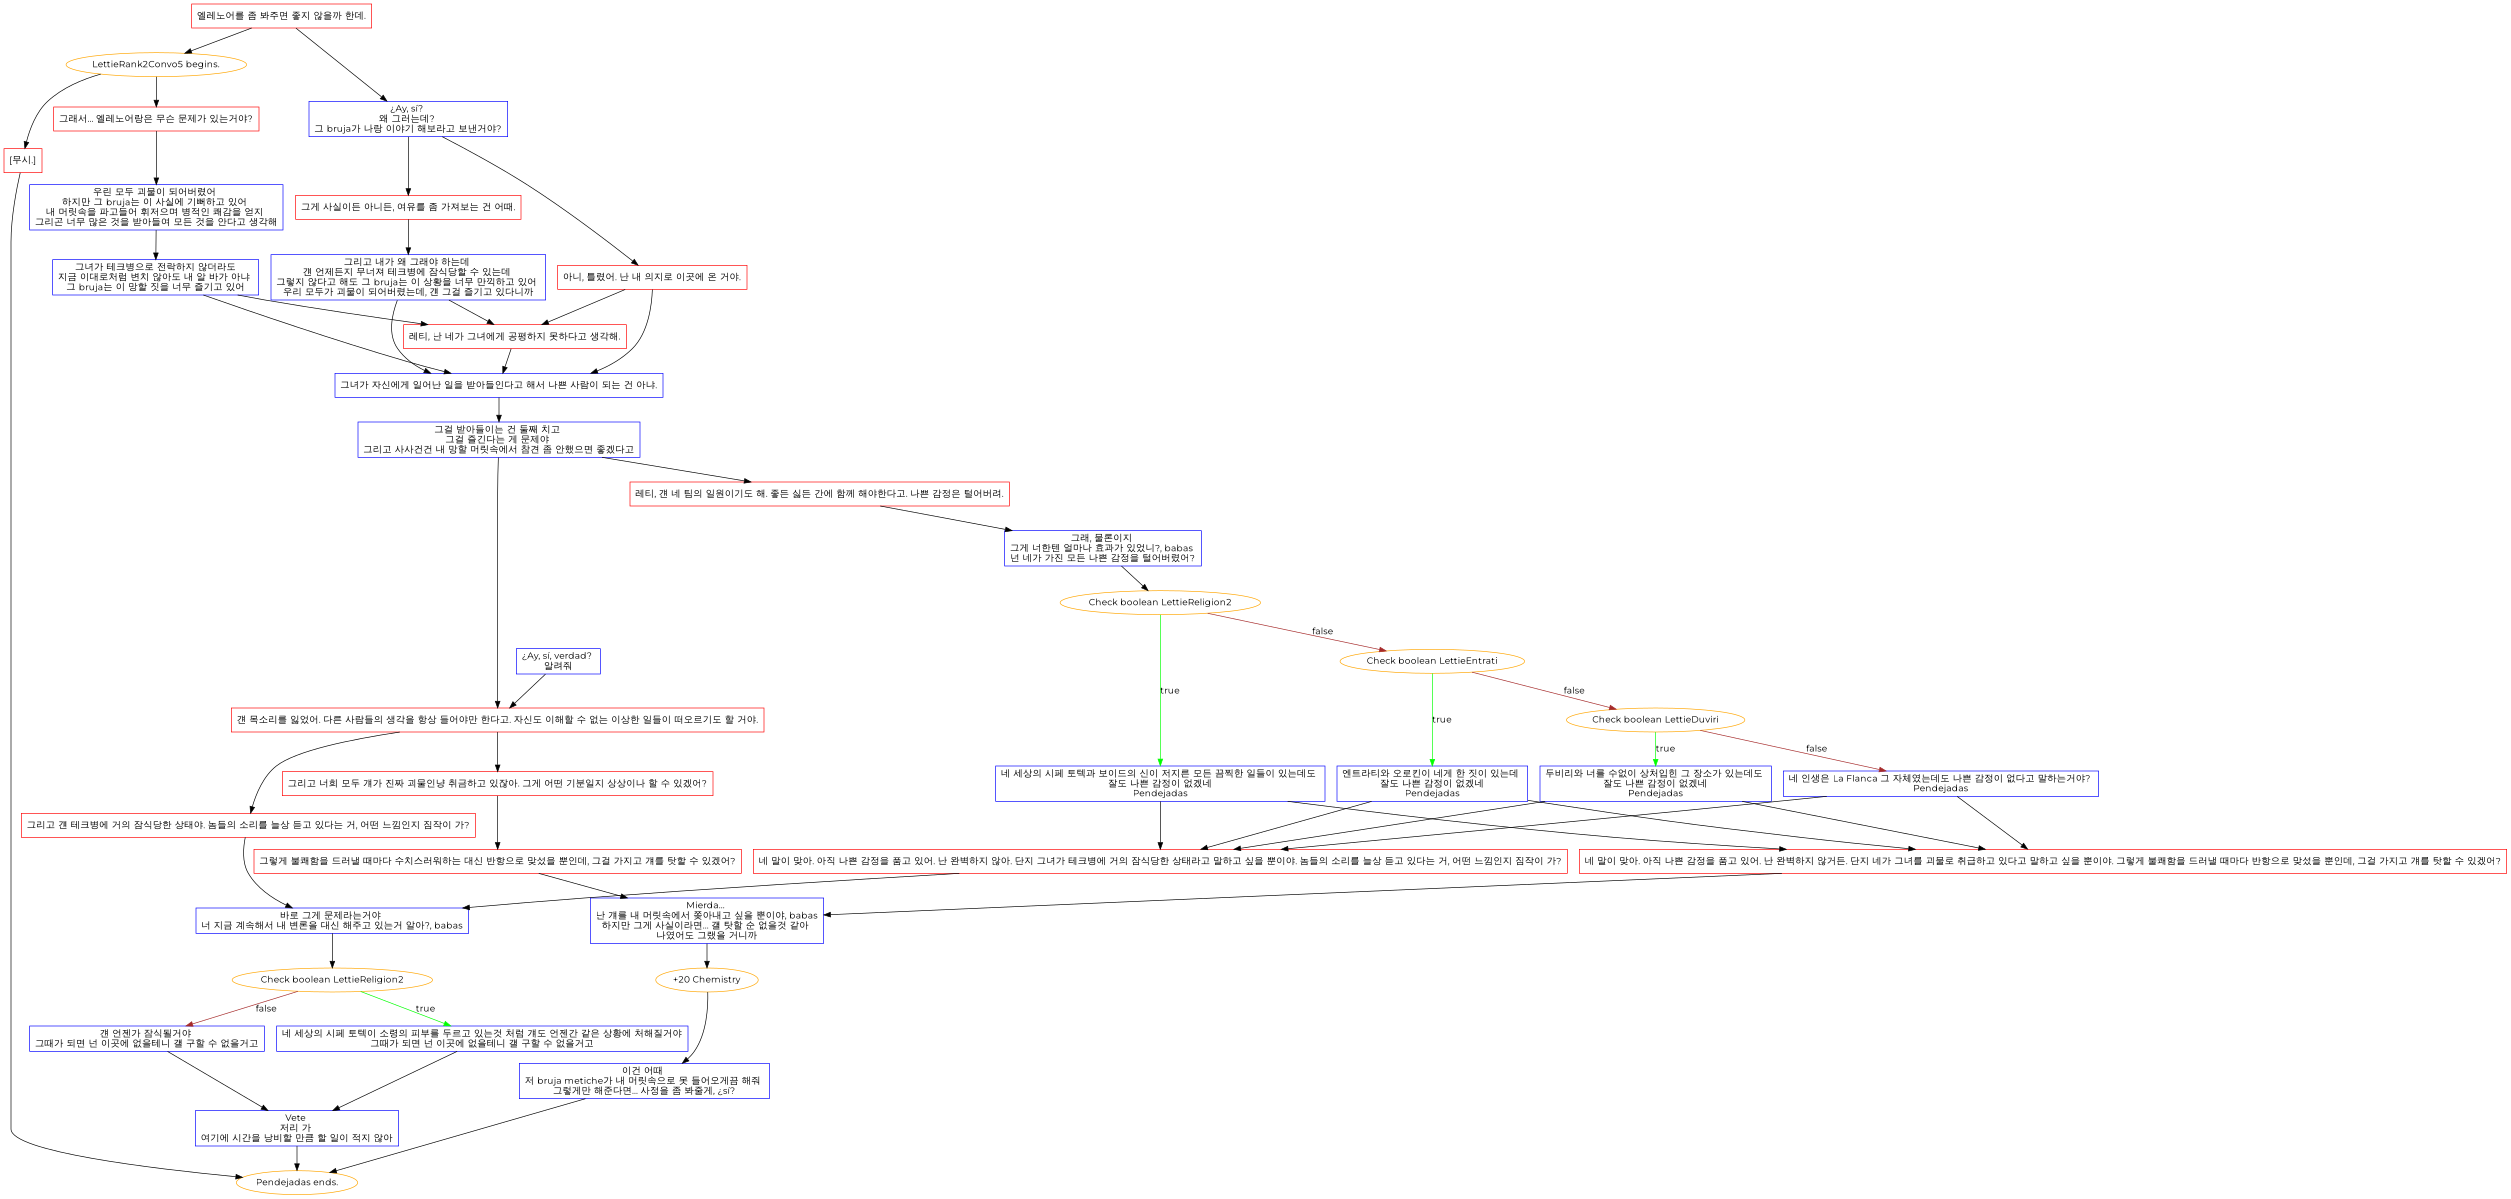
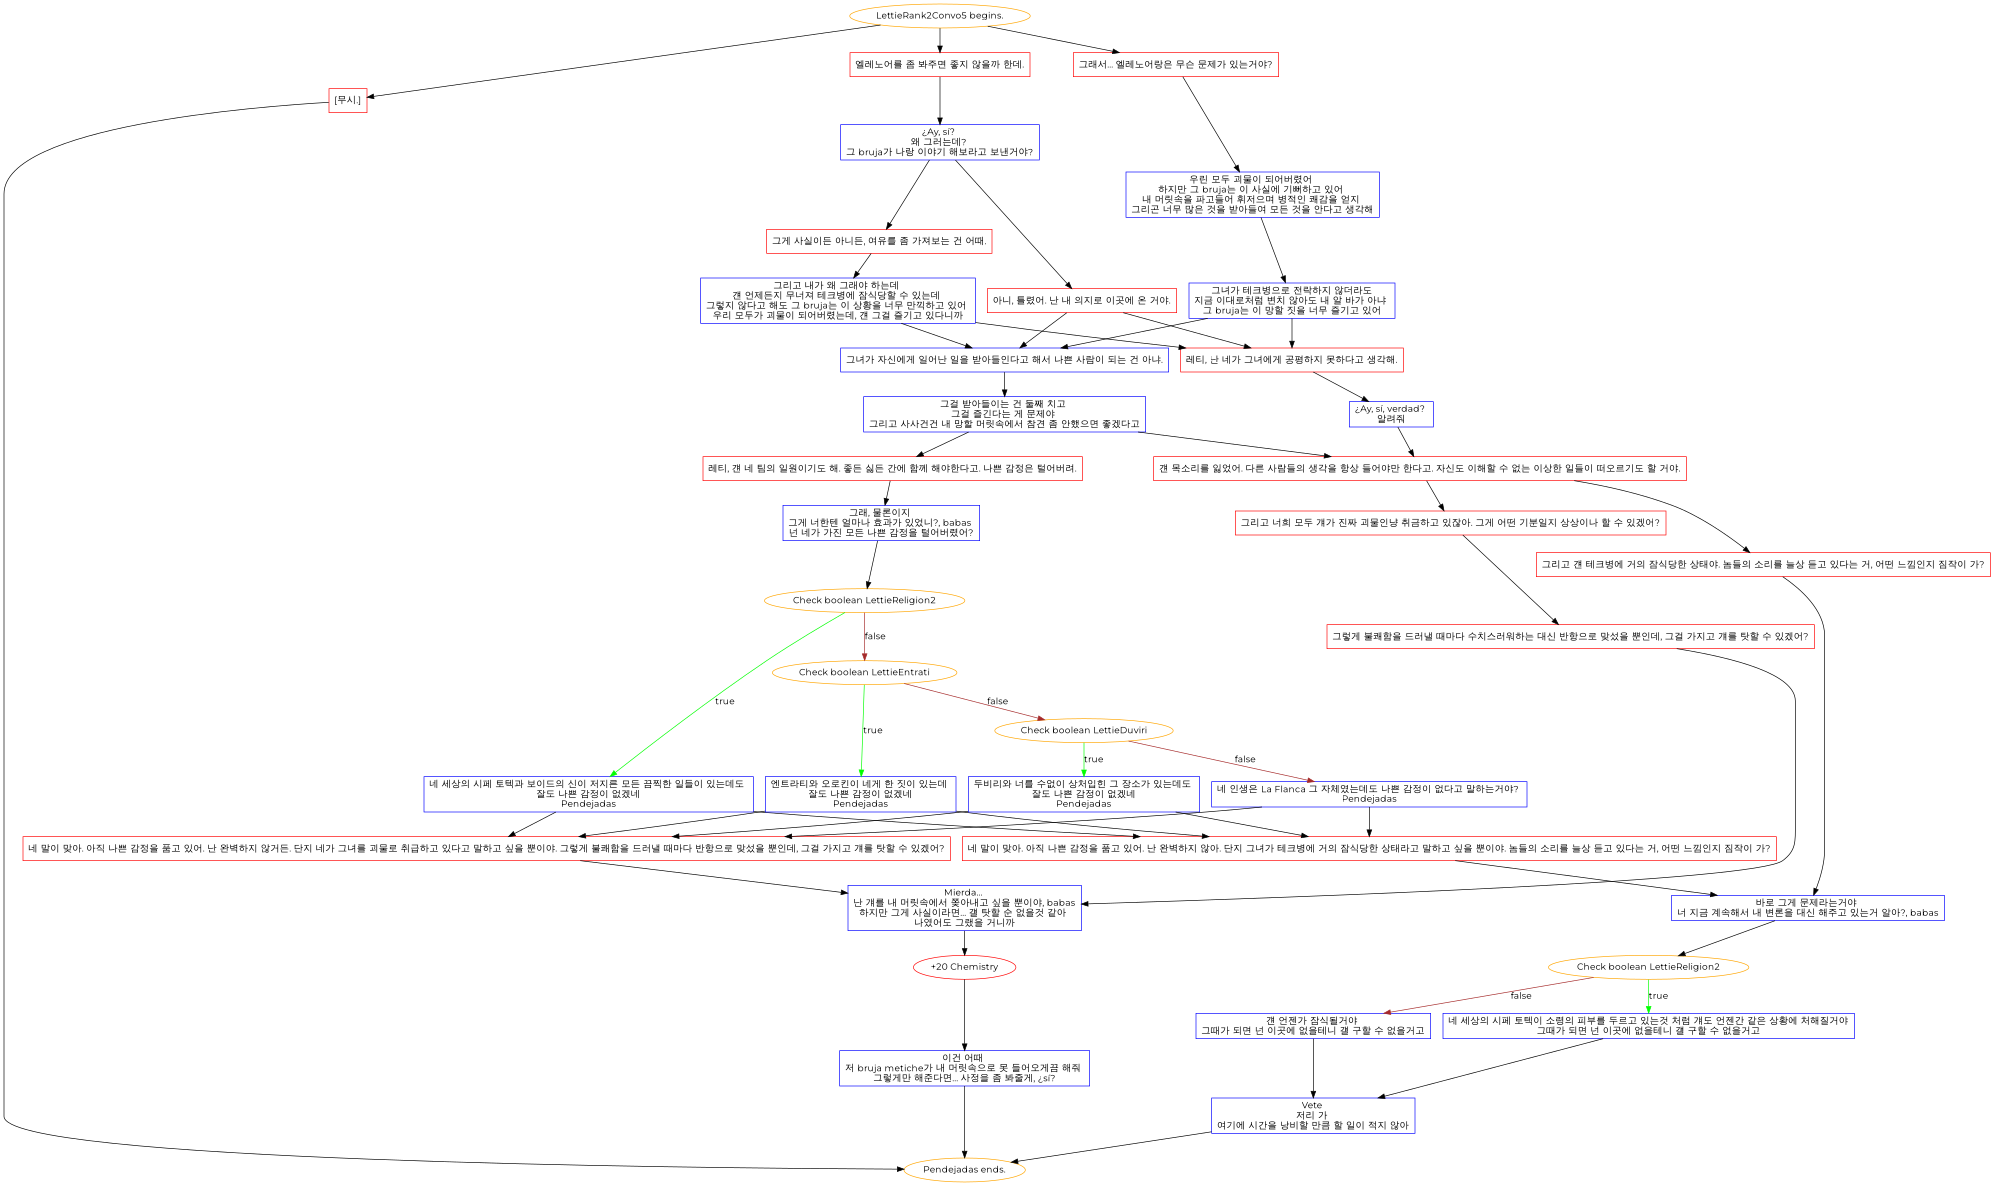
  digraph {
    fontname=Montserrat
    node [color=blue fontname=Montserrat shape=box]
    edge [fontname=Montserrat]
    "LettieRank2Convo5 begins." [color=orange shape=""]
    n2 [color=red label="그래서... 엘레노어랑은 무슨 문제가 있는거야?"]
    n3 [color=red label="엘레노어를 좀 봐주면 좋지 않을까 한데."]
    n4 [color=red label="[무시.]"]
    n5 [label="우린 모두 괴물이 되어버렸어 \n하지만 그 bruja는 이 사실에 기뻐하고 있어 \n내 머릿속을 파고들어 휘저으며 병적인 쾌감을 얻지 \n그리곤 너무 많은 것을 받아들여 모든 것을 안다고 생각해"]
    n6 [label="¿Ay, sí? \n왜 그러는데? \n그 bruja가 나랑 이야기 해보라고 보낸거야?"]
    n7 [color=orange label="Pendejadas ends." shape=""]
    n8 [label="그녀가 테크병으로 전락하지 않더라도\n지금 이대로처럼 변치 않아도 내 알 바가 아냐 \n그 bruja는 이 망할 짓을 너무 즐기고 있어"]
    n9 [color=red label="아니, 틀렸어. 난 내 의지로 이곳에 온 거야."]
    n10 [color=red label="그게 사실이든 아니든, 여유를 좀 가져보는 건 어때."]
    n11 [label="그녀가 자신에게 일어난 일을 받아들인다고 해서 나쁜 사람이 되는 건 아냐."]
    n12 [color=red label="레티, 난 네가 그녀에게 공평하지 못하다고 생각해."]
    n13 [label="그리고 내가 왜 그래야 하는데 \n걘 언제든지 무너져 테크병에 잠식당할 수 있는데 \n그렇지 않다고 해도 그 bruja는 이 상황을 너무 만끽하고 있어 \n우리 모두가 괴물이 되어버렸는데, 걘 그걸 즐기고 있다니까"]
    n14 [label="그걸 받아들이는 건 둘째 치고 \n그걸 즐긴다는 게 문제야 \n그리고 사사건건 내 망할 머릿속에서 참견 좀 안했으면 좋겠다고"]
    n15 [label="¿Ay, sí, verdad? \n알려줘"]
    n16 [color=red label="레티, 걘 네 팀의 일원이기도 해. 좋든 싫든 간에 함께 해야한다고. 나쁜 감정은 털어버려."]
    n17 [color=red label="걘 목소리를 잃었어. 다른 사람들의 생각을 항상 들어야만 한다고. 자신도 이해할 수 없는 이상한 일들이 떠오르기도 할 거야."]
    n18 [label="그래, 물론이지 \n그게 너한텐 얼마나 효과가 있었니?, babas \n넌 네가 가진 모든 나쁜 감정을 털어버렸어?"]
    n19 [color=red label="그리고 걘 테크병에 거의 잠식당한 상태야. 놈들의 소리를 늘상 듣고 있다는 거, 어떤 느낌인지 짐작이 가?"]
    n20 [color=red label="그리고 너희 모두 걔가 진짜 괴물인냥 취금하고 있잖아. 그게 어떤 기분일지 상상이나 할 수 있겠어?"]
    n21 [color=orange label="Check boolean LettieReligion2" shape=""]
    n22 [label="바로 그게 문제라는거야 \n너 지금 계속해서 내 변론을 대신 해주고 있는거 알아?, babas"]
    n23 [color=red label="그렇게 불쾌함을 드러낼 때마다 수치스러워하는 대신 반항으로 맞섰을 뿐인데, 그걸 가지고 걔를 탓할 수 있겠어?"]
    n24 [label="네 세상의 시페 토텍과 보이드의 신이 저지른 모든 끔찍한 일들이 있는데도 \n잘도 나쁜 감정이 없겠네\nPendejadas"]
    n25 [color=orange label="Check boolean LettieEntrati" shape=""]
    n26 [color=orange label="Check boolean LettieReligion2" shape=""]
    n27 [label="Mierda... \n난 걔를 내 머릿속에서 쫒아내고 싶을 뿐이야, babas\n하지만 그게 사실이라면... 걜 탓할 순 없을것 같아 \n나였어도 그랬을 거니까"]
    n28 [color=red label="네 말이 맞아. 아직 나쁜 감정을 품고 있어. 난 완벽하지 않거든. 단지 네가 그녀를 괴물로 취급하고 있다고 말하고 싶을 뿐이야. 그렇게 불쾌함을 드러낼 때마다 반항으로 맞섰을 뿐인데, 그걸 가지고 걔를 탓할 수 있겠어?"]
    n29 [color=red label="네 말이 맞아. 아직 나쁜 감정을 품고 있어. 난 완벽하지 않아. 단지 그녀가 테크병에 거의 잠식당한 상태라고 말하고 싶을 뿐이야. 놈들의 소리를 늘상 듣고 있다는 거, 어떤 느낌인지 짐작이 가?"]
    n30 [label="엔트라티와 오로킨이 네게 한 짓이 있는데 \n잘도 나쁜 감정이 없겠네\nPendejadas"]
    n31 [color=orange label="Check boolean LettieDuviri" shape=""]
    n32 [label="네 세상의 시페 토텍이 소령의 피부를 두르고 있는것 처럼 걔도 언젠간 같은 상황에 처해질거야\n그때가 되면 넌 이곳에 없을테니 걜 구할 수 없을거고"]
    n33 [label="걘 언젠가 잠식될거야 \n그때가 되면 넌 이곳에 없을테니 걜 구할 수 없을거고"]
-   n34 [color=orange label="+20 Chemistry" shape=""]
+   n34 [color=red label="+20 Chemistry" shape=""]
    n35 [label="두비리와 너를 수없이 상처입힌 그 장소가 있는데도 \n잘도 나쁜 감정이 없겠네\nPendejadas"]
    n36 [label="네 인생은 La Flanca 그 자체였는데도 나쁜 감정이 없다고 말하는거야? \nPendejadas"]
    n37 [label="Vete \n저리 가 \n여기에 시간을 낭비할 만큼 할 일이 적지 않아"]
    n38 [label="이건 어때 \n저 bruja metiche가 내 머릿속으로 못 들어오게끔 해줘 \n그렇게만 해준다면... 사정을 좀 봐줄게, ¿sí?"]
    "LettieRank2Convo5 begins." -> n2
-   n3 -> "LettieRank2Convo5 begins."
+   "LettieRank2Convo5 begins." -> n3
    "LettieRank2Convo5 begins." -> n4
    n2 -> n5
    n3 -> n6
    n4 -> n7
    n5 -> n8
    n6 -> n9
    n6 -> n10
    n8 -> n11
    n8 -> n12
    n9 -> n11
    n9 -> n12
    n10 -> n13
    n11 -> n14
-   n12 -> n11
+   n12 -> n15
    n13 -> n11
    n13 -> n12
    n14 -> n16
    n14 -> n17
    n15 -> n17
    n16 -> n18
    n17 -> n19
    n17 -> n20
    n18 -> n21
    n19 -> n22
    n20 -> n23
    n21 -> n24 [color=green label=true]
    n21 -> n25 [color=brown label=false]
    n22 -> n26
    n23 -> n27
    n24 -> n28
    n24 -> n29
    n25 -> n30 [color=green label=true]
    n25 -> n31 [color=brown label=false]
    n26 -> n32 [color=green label=true]
    n26 -> n33 [color=brown label=false]
    n27 -> n34
    n28 -> n27
    n29 -> n22
    n30 -> n28
    n30 -> n29
    n31 -> n35 [color=green label=true]
    n31 -> n36 [color=brown label=false]
    n32 -> n37
    n33 -> n37
    n34 -> n38
    n35 -> n28
    n35 -> n29
    n36 -> n28
    n36 -> n29
    n37 -> n7
    n38 -> n7
  }
